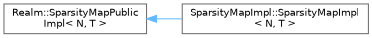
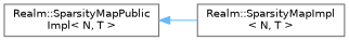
  digraph {
    rankdir=LR
    node [color=grey40 fillcolor=white fontname=Helvetica fontsize=10 shape=box style=filled]
    n1 [height=0.2 label="Realm::SparsityMapPublic\lImpl\< N, T \>" width=0.4]
-   n2 [height=0.2 label="SparsityMapImpl::SparsityMapImpl\l\< N, T \>" width=0.4]
+   n2 [height=0.2 label="Realm::SparsityMapImpl\l\< N, T \>" width=0.4]
    n1 -> n2 [color=steelblue1 dir=back fontname=Helvetica fontsize=10 labelfontname=Helvetica labelfontsize=10 style=solid]
  }
